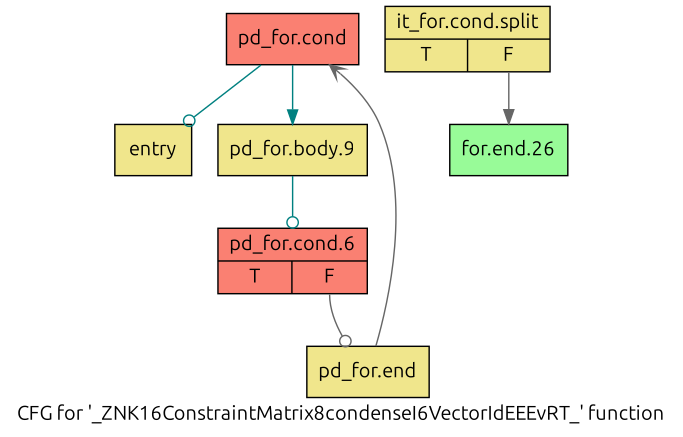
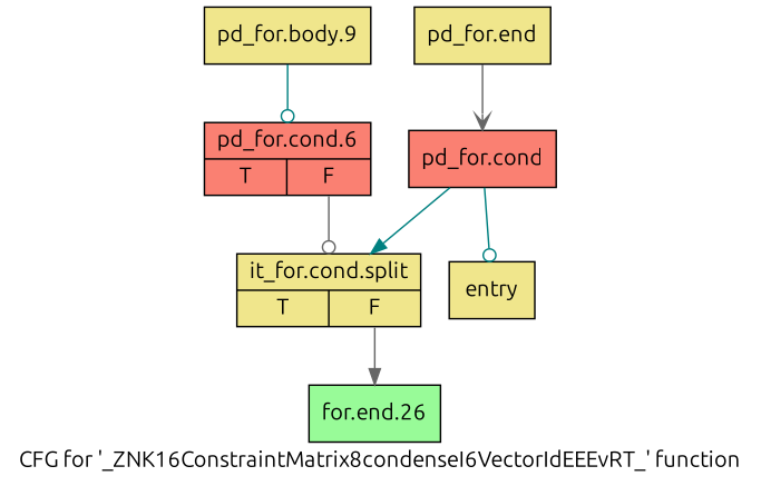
  digraph {
    fontname=Ubuntu
    label="CFG for '_ZNK16ConstraintMatrix8condenseI6VectorIdEEEvRT_' function"
    node [fillcolor=khaki fontname=Ubuntu shape=record style=filled]
    edge [arrowhead=odot color=teal fontname=Ubuntu]
    n1 [label="{entry}"]
    n2 [fillcolor=salmon label="{pd_for.cond}"]
    n3 [label="{it_for.cond.split|{<s0>T|<s1>F}}"]
    n4 [fillcolor=palegreen label="{for.end.26}"]
    n5 [fillcolor=salmon label="{pd_for.cond.6|{<s0>T|<s1>F}}"]
    n6 [label="{pd_for.end}"]
    n7 [label="{pd_for.body.9}"]
    n2 -> n1
-   n2 -> n7 [arrowhead=normal]
+   n2 -> n3 [arrowhead=normal]
    n3 -> n4 [arrowhead=normal color=gray40 tailport=s1]
-   n5 -> n6 [color=gray40 tailport=s1]
+   n5 -> n3 [color=gray40 tailport=s1]
    n6 -> n2 [arrowhead=vee color=gray40]
    n7 -> n5
  }
